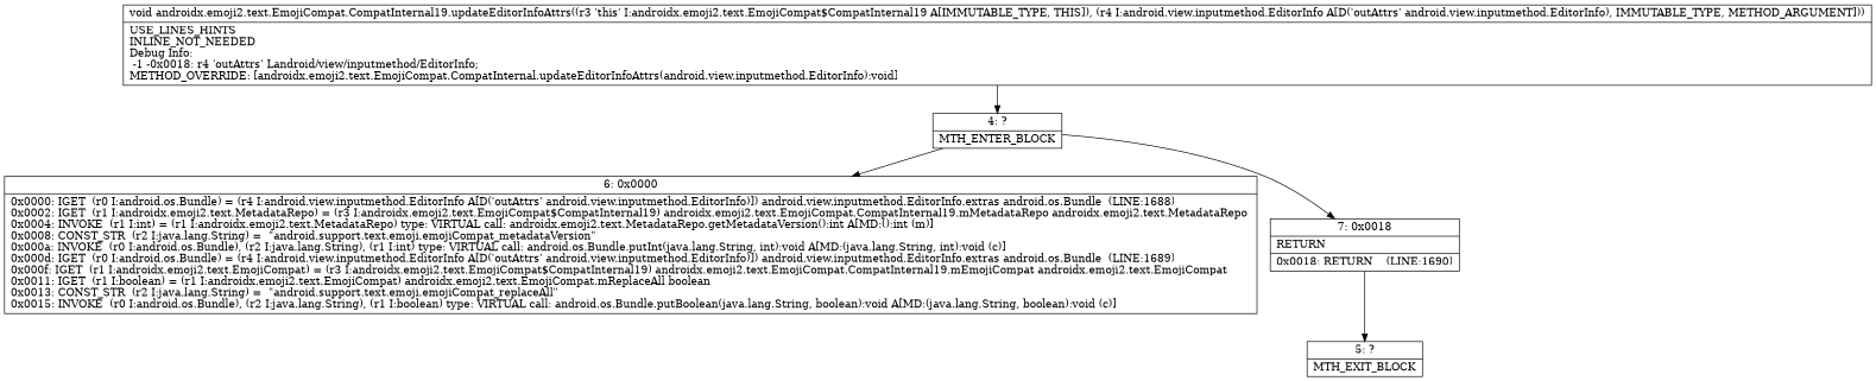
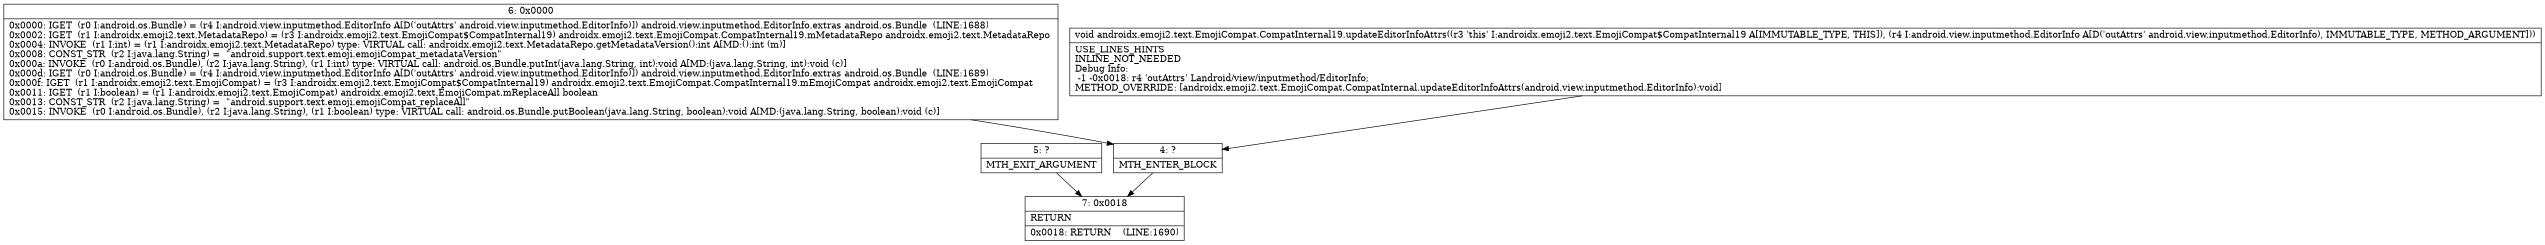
  digraph {
    node [shape=record]
    n1 [label="{4\:\ ?|MTH_ENTER_BLOCK\l}"]
    n2 [label="{6\:\ 0x0000|0x0000: IGET  (r0 I:android.os.Bundle) = (r4 I:android.view.inputmethod.EditorInfo A[D('outAttrs' android.view.inputmethod.EditorInfo)]) android.view.inputmethod.EditorInfo.extras android.os.Bundle  (LINE:1688)\l0x0002: IGET  (r1 I:androidx.emoji2.text.MetadataRepo) = (r3 I:androidx.emoji2.text.EmojiCompat$CompatInternal19) androidx.emoji2.text.EmojiCompat.CompatInternal19.mMetadataRepo androidx.emoji2.text.MetadataRepo \l0x0004: INVOKE  (r1 I:int) = (r1 I:androidx.emoji2.text.MetadataRepo) type: VIRTUAL call: androidx.emoji2.text.MetadataRepo.getMetadataVersion():int A[MD:():int (m)]\l0x0008: CONST_STR  (r2 I:java.lang.String) =  \"android.support.text.emoji.emojiCompat_metadataVersion\" \l0x000a: INVOKE  (r0 I:android.os.Bundle), (r2 I:java.lang.String), (r1 I:int) type: VIRTUAL call: android.os.Bundle.putInt(java.lang.String, int):void A[MD:(java.lang.String, int):void (c)]\l0x000d: IGET  (r0 I:android.os.Bundle) = (r4 I:android.view.inputmethod.EditorInfo A[D('outAttrs' android.view.inputmethod.EditorInfo)]) android.view.inputmethod.EditorInfo.extras android.os.Bundle  (LINE:1689)\l0x000f: IGET  (r1 I:androidx.emoji2.text.EmojiCompat) = (r3 I:androidx.emoji2.text.EmojiCompat$CompatInternal19) androidx.emoji2.text.EmojiCompat.CompatInternal19.mEmojiCompat androidx.emoji2.text.EmojiCompat \l0x0011: IGET  (r1 I:boolean) = (r1 I:androidx.emoji2.text.EmojiCompat) androidx.emoji2.text.EmojiCompat.mReplaceAll boolean \l0x0013: CONST_STR  (r2 I:java.lang.String) =  \"android.support.text.emoji.emojiCompat_replaceAll\" \l0x0015: INVOKE  (r0 I:android.os.Bundle), (r2 I:java.lang.String), (r1 I:boolean) type: VIRTUAL call: android.os.Bundle.putBoolean(java.lang.String, boolean):void A[MD:(java.lang.String, boolean):void (c)]\l}"]
    n3 [label="{7\:\ 0x0018|RETURN\l|0x0018: RETURN    (LINE:1690)\l}"]
-   n4 [label="{5\:\ ?|MTH_EXIT_BLOCK\l}"]
+   n4 [label="{5\:\ ?|MTH_EXIT_ARGUMENT\l}"]
    n5 [label="{void androidx.emoji2.text.EmojiCompat.CompatInternal19.updateEditorInfoAttrs((r3 'this' I:androidx.emoji2.text.EmojiCompat$CompatInternal19 A[IMMUTABLE_TYPE, THIS]), (r4 I:android.view.inputmethod.EditorInfo A[D('outAttrs' android.view.inputmethod.EditorInfo), IMMUTABLE_TYPE, METHOD_ARGUMENT]))  | USE_LINES_HINTS\lINLINE_NOT_NEEDED\lDebug Info:\l  \-1 \-0x0018: r4 'outAttrs' Landroid\/view\/inputmethod\/EditorInfo;\lMETHOD_OVERRIDE: [androidx.emoji2.text.EmojiCompat.CompatInternal.updateEditorInfoAttrs(android.view.inputmethod.EditorInfo):void]\l}"]
-   n1 -> n2
+   n2 -> n1
    n1 -> n3
-   n3 -> n4
+   n4 -> n3
    n5 -> n1
  }
